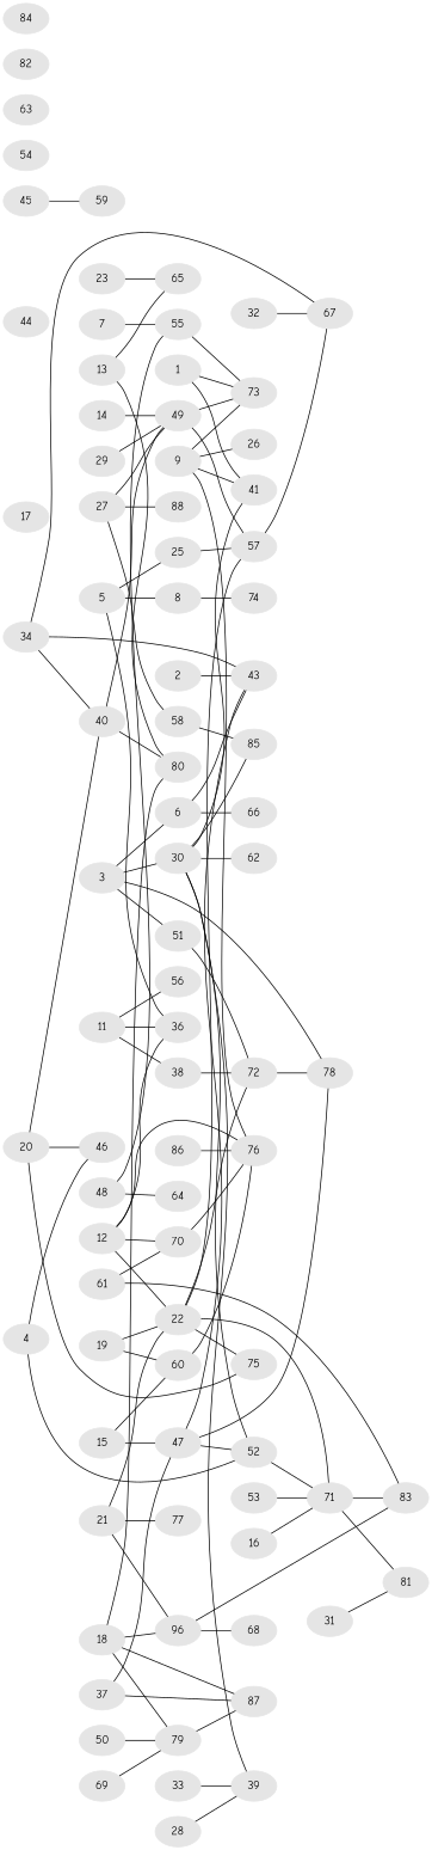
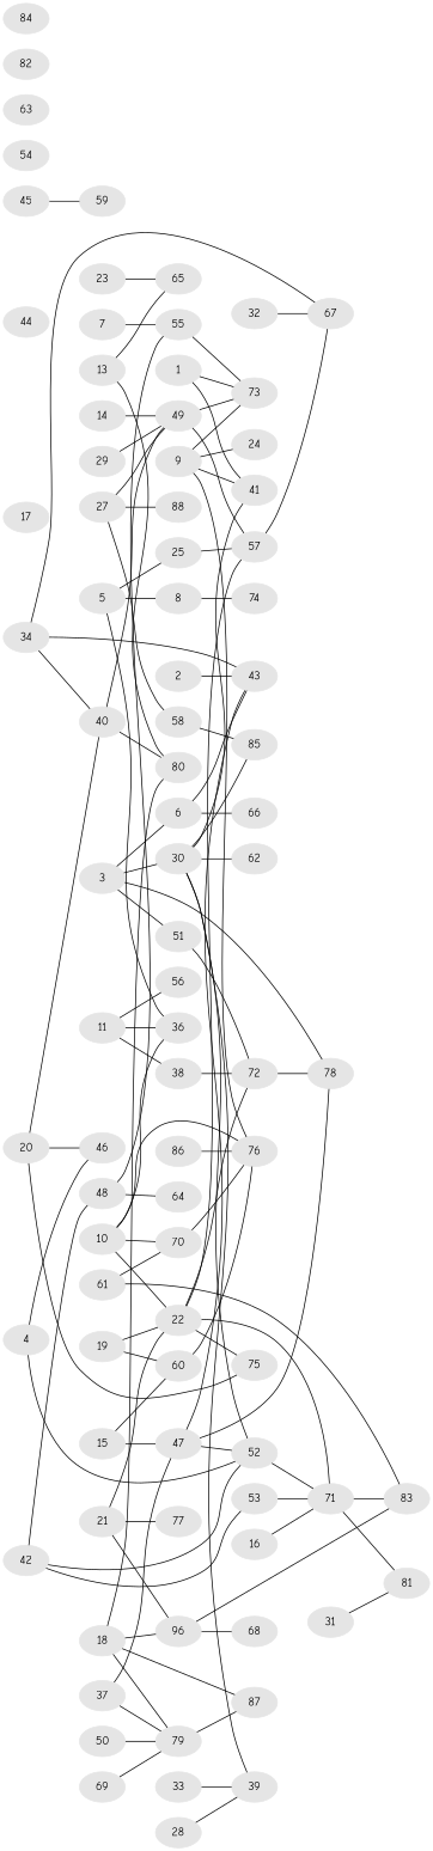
  graph {
    fontname="Comic Neue"
    rankdir=LR
    node [color=gray90 fontname="Comic Neue" style=filled]
    edge [fontname="Comic Neue"]
    1
    41
    73
    2
    43
    3
    6
    30
    51
    78
    66
    52
    39
    62
    85
    72
    4
    46
    71
    5
    8
    25
    36
    74
    57
    7
    55
    9
-   24 [label=26]
+   24
    76
    11
    38
    56
-   12
+   12 [label=10]
    22
    70
    75
    13
    65
    80
    14
    49
    15
    47
    60
    16
    83
    81
    17
    18
    n51 [label=96]
    79
    87
    68
    19
    20
    40
    21
    77
    67
    23
    27
    58
    88
    28
    29
    31
    32
    33
    34
    37
+   42
    48
    53
    64
    44
    45
    59
    50
    54
    61
    63
    69
    82
    84
    86
    1 -- 41
    1 -- 73
    2 -- 43
    3 -- 6
    3 -- 30
    3 -- 51
    3 -- 78
    6 -- 43
    6 -- 66
    30 -- 41
    30 -- 52
    30 -- 39
    30 -- 62
    30 -- 85
    51 -- 72
    52 -- 71
    72 -- 78
    4 -- 52
    4 -- 46
    71 -- 83
    71 -- 81
    5 -- 8
    5 -- 25
    5 -- 36
    8 -- 74
    25 -- 57
    57 -- 67
    7 -- 55
    55 -- 73
    9 -- 41
    9 -- 73
    9 -- 24
    9 -- 76
    11 -- 36
    11 -- 38
    11 -- 56
    38 -- 72
    12 -- 36
    12 -- 76
    12 -- 22
    12 -- 70
    22 -- 72
    22 -- 71
    22 -- 57
    22 -- 75
    70 -- 76
    13 -- 65
    13 -- 80
    14 -- 49
    49 -- 73
    49 -- 57
    15 -- 47
    15 -- 60
    47 -- 43
    47 -- 78
    47 -- 52
    60 -- 76
    16 -- 71
    18 -- 80
    18 -- n51
    18 -- 79
    18 -- 87
    n51 -- 83
    n51 -- 68
    79 -- 87
    19 -- 22
    19 -- 60
    20 -- 46
    20 -- 75
    20 -- 40
    40 -- 80
    40 -- 49
    21 -- 22
    21 -- n51
    21 -- 77
    23 -- 65
    27 -- 49
    27 -- 58
    27 -- 88
    58 -- 85
    28 -- 39
    29 -- 49
    31 -- 81
    32 -- 67
    33 -- 39
    34 -- 43
    34 -- 40
    34 -- 67
    37 -- 47
-   37 -- 87
+   37 -- 79
+   42 -- 52
+   42 -- 48
+   42 -- 53
    48 -- 55
    48 -- 64
    53 -- 71
    45 -- 59
    50 -- 79
    61 -- 70
    61 -- 83
    69 -- 79
    86 -- 76
  }
